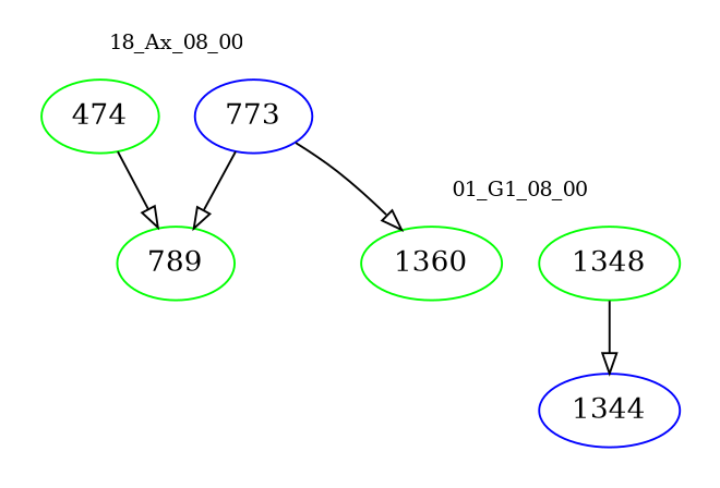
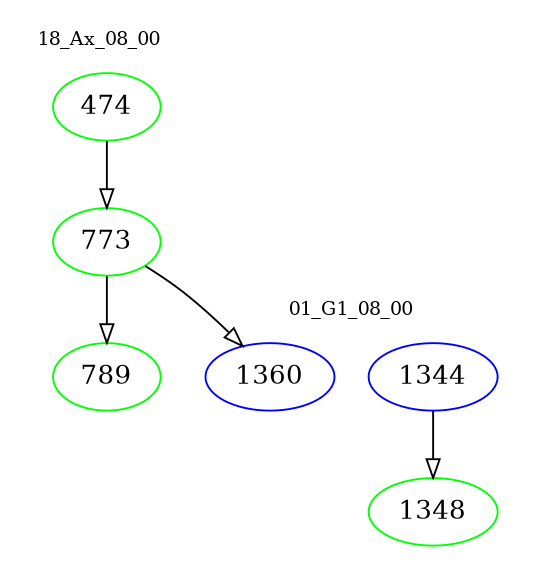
  digraph {
    node [color=green]
    edge [arrowhead=onormal color=black]
    n1 [label=474]
-   n2 [color=blue label=773]
+   n2 [label=773]
    n3 [label=789]
    n4 [label=1348]
    n5 [color=blue label=1344]
-   n6 [label=1360]
+   n6 [color=blue label=1360]
    subgraph cluster_1 {
      color=white
      fontsize=10
      label="18_Ax_08_00"
      n1
      n2
      n3
    }
    subgraph cluster_2 {
      color=white
      fontsize=10
      label="01_G1_08_00"
      n4
      n5
      n6
    }
-   n1 -> n3
+   n1 -> n2
    n2 -> n3
    n2 -> n6
-   n4 -> n5
+   n5 -> n4
  }
